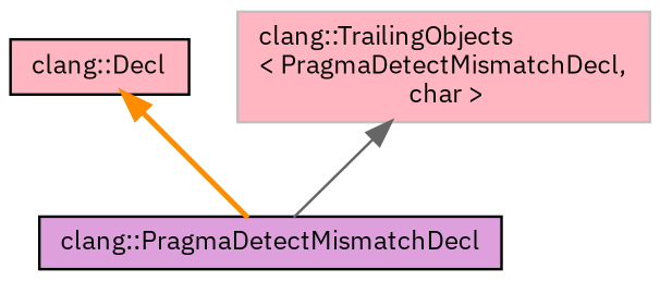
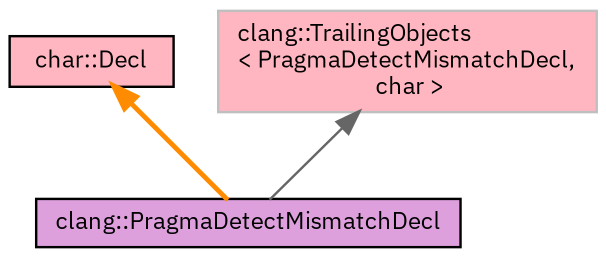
  digraph {
    fontname="IBM Plex Sans"
    node [color=black fillcolor=lightpink fontname="IBM Plex Sans" fontsize=10 shape=record style=filled]
    edge [dir=back fontname="IBM Plex Sans" fontsize=10 labelfontname=Helvetica labelfontsize=10]
    n1 [fillcolor=plum fontcolor=black height=0.2 label="clang::PragmaDetectMismatchDecl" width=0.4]
-   n2 [height=0.2 label="clang::Decl" width=0.4]
+   n2 [height=0.2 label="char::Decl" width=0.4]
    n3 [color=grey75 height=0.2 label="clang::TrailingObjects\l\< PragmaDetectMismatchDecl,\l char \>" width=0.4]
    n2 -> n1 [color=darkorange style=bold]
    n3 -> n1 [color=gray40 style=solid]
  }
